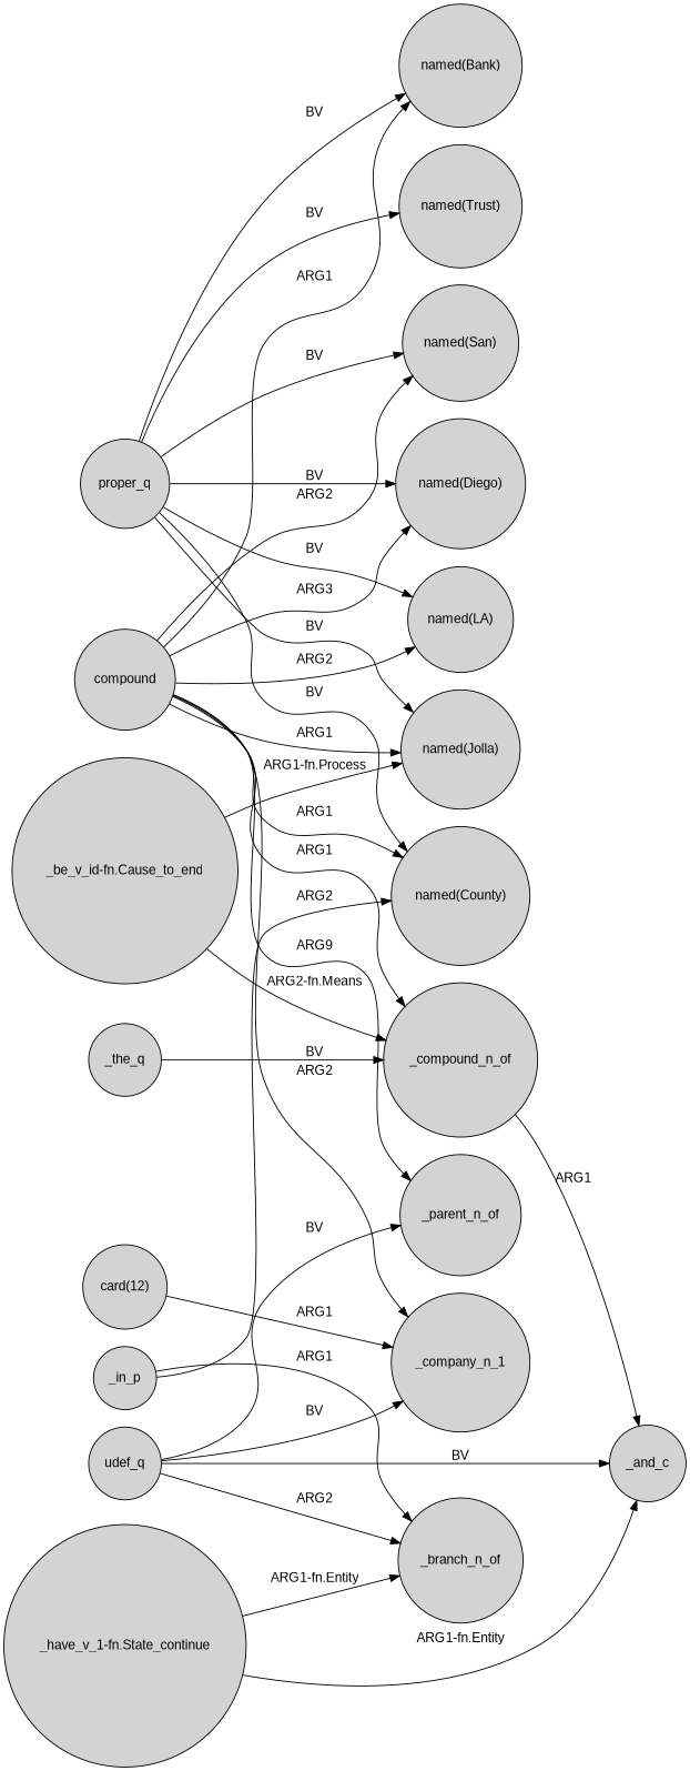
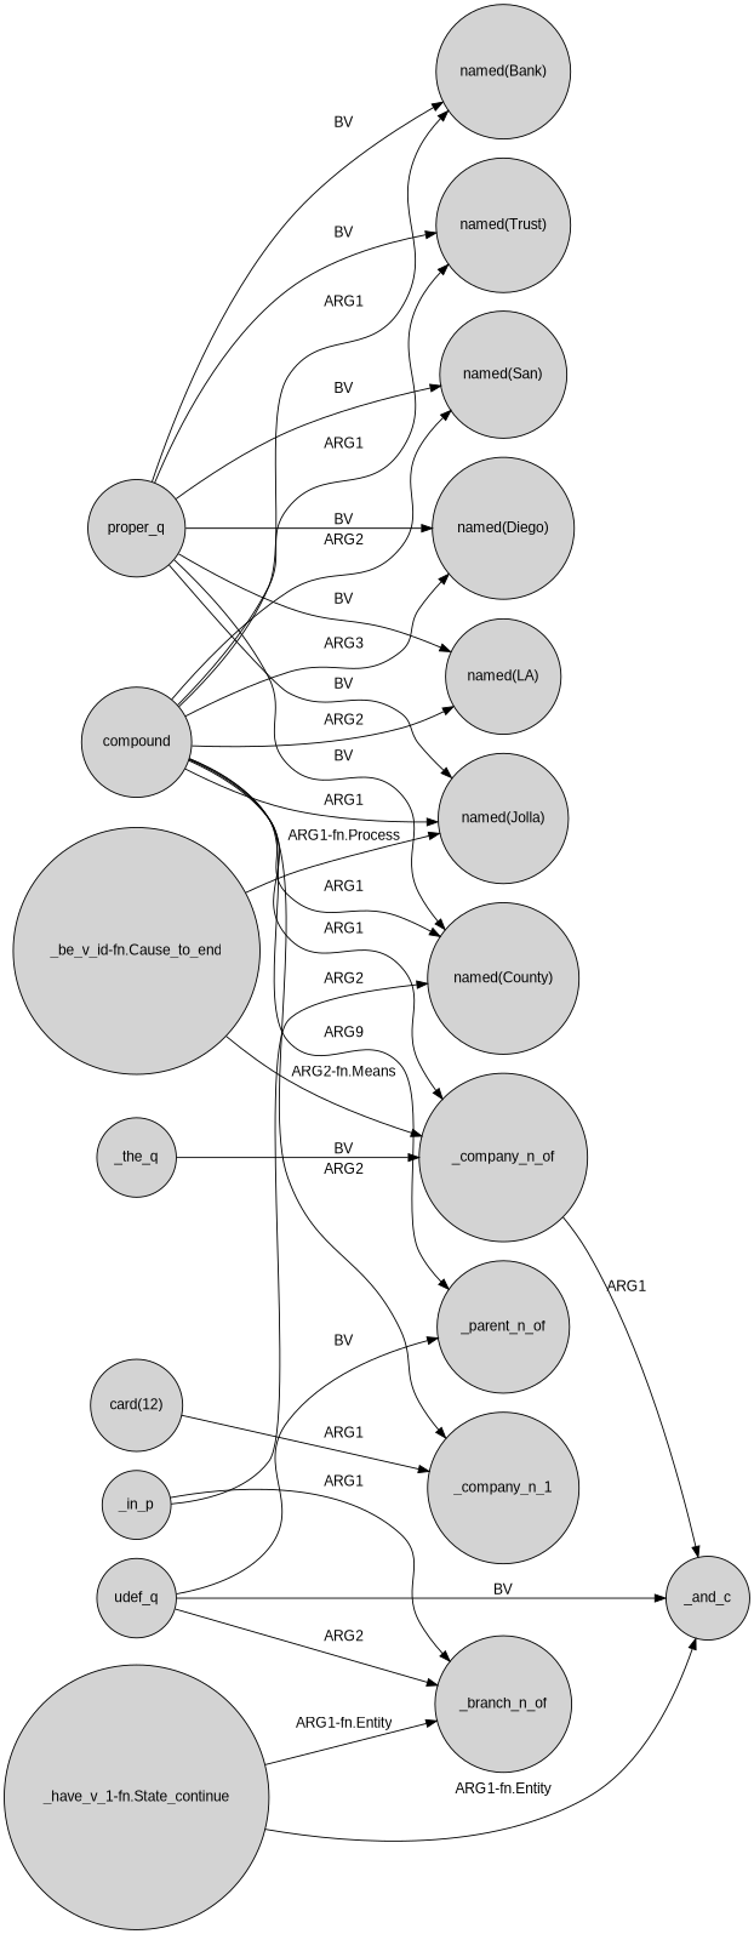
  digraph {
    fontname="Liberation Sans"
    rankdir=LR
    node [fontname="Liberation Sans" shape=circle style=filled]
    edge [fontname="Liberation Sans"]
    proper_q
    "named(Trust)"
    "named(Diego)"
    "named(Bank)"
    "named(Jolla)"
    "named(County)"
    "named(LA)"
    "named(San)"
    _in_p
    _branch_n_of
    compound
    _company_n_1
-   _company_n_of [label=_compound_n_of]
+   _company_n_of
    _parent_n_of
    _and_c
    udef_q
    "_have_v_1-fn.State_continue"
    "_be_v_id-fn.Cause_to_end"
    "card(12)"
    _the_q
    proper_q -> "named(Trust)" [label=BV]
    proper_q -> "named(Diego)" [label=BV]
    proper_q -> "named(Bank)" [label=BV]
    proper_q -> "named(Jolla)" [label=BV]
    proper_q -> "named(County)" [label=BV]
    proper_q -> "named(LA)" [label=BV]
    proper_q -> "named(San)" [label=BV]
    _in_p -> "named(County)" [label=ARG2]
    _in_p -> _branch_n_of [label=ARG1]
+   compound -> "named(Trust)" [label=ARG1]
    compound -> "named(Diego)" [label=ARG3]
    compound -> "named(Bank)" [label=ARG1]
    compound -> "named(Jolla)" [label=ARG1]
    compound -> "named(County)" [label=ARG1]
    compound -> "named(LA)" [label=ARG2]
    compound -> "named(San)" [label=ARG2]
    compound -> _company_n_1 [label=ARG2]
    compound -> _company_n_of [label=ARG1]
    compound -> _parent_n_of [label=ARG9]
    _company_n_of -> _and_c [label=ARG1]
    udef_q -> _branch_n_of [label=ARG2]
-   udef_q -> _company_n_1 [label=BV]
    udef_q -> _parent_n_of [label=BV]
    udef_q -> _and_c [label=BV]
    "_have_v_1-fn.State_continue" -> _branch_n_of [label="ARG1-fn.Entity"]
    "_have_v_1-fn.State_continue" -> _and_c [label="ARG1-fn.Entity"]
    "_be_v_id-fn.Cause_to_end" -> "named(Jolla)" [label="ARG1-fn.Process"]
    "_be_v_id-fn.Cause_to_end" -> _company_n_of [label="ARG2-fn.Means"]
    "card(12)" -> _company_n_1 [label=ARG1]
    _the_q -> _company_n_of [label=BV]
  }
